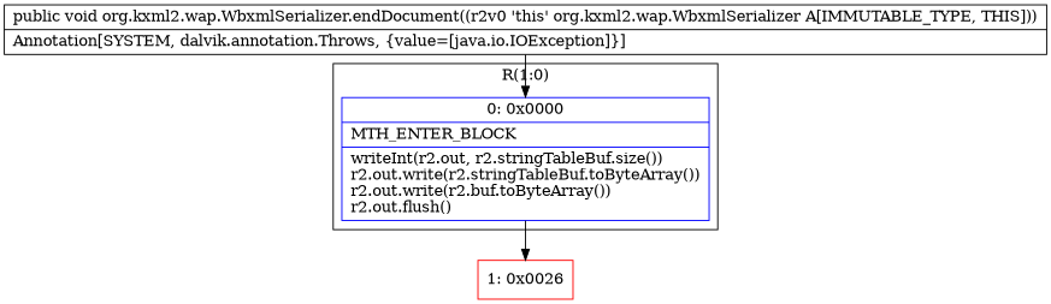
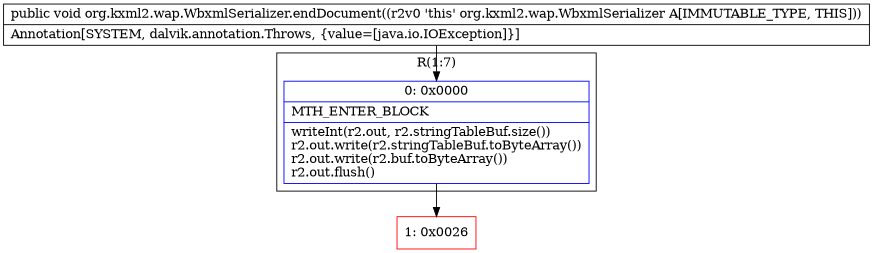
  digraph {
    fontname="DejaVu Serif"
    node [shape=record fontname="DejaVu Serif"]
    edge [fontname="DejaVu Serif"]
    n1 [color=blue label="{0\:\ 0x0000|MTH_ENTER_BLOCK\l|writeInt(r2.out, r2.stringTableBuf.size())\lr2.out.write(r2.stringTableBuf.toByteArray())\lr2.out.write(r2.buf.toByteArray())\lr2.out.flush()\l}"]
    n2 [color=red label="{1\:\ 0x0026}"]
    n3 [label="{public void org.kxml2.wap.WbxmlSerializer.endDocument((r2v0 'this' org.kxml2.wap.WbxmlSerializer A[IMMUTABLE_TYPE, THIS]))  | Annotation[SYSTEM, dalvik.annotation.Throws, \{value=[java.io.IOException]\}]\l}"]
    subgraph cluster_1 {
-     label="R(1:0)"
+     label="R(1:7)"
      n1
    }
    n1 -> n2
    n3 -> n1
  }
